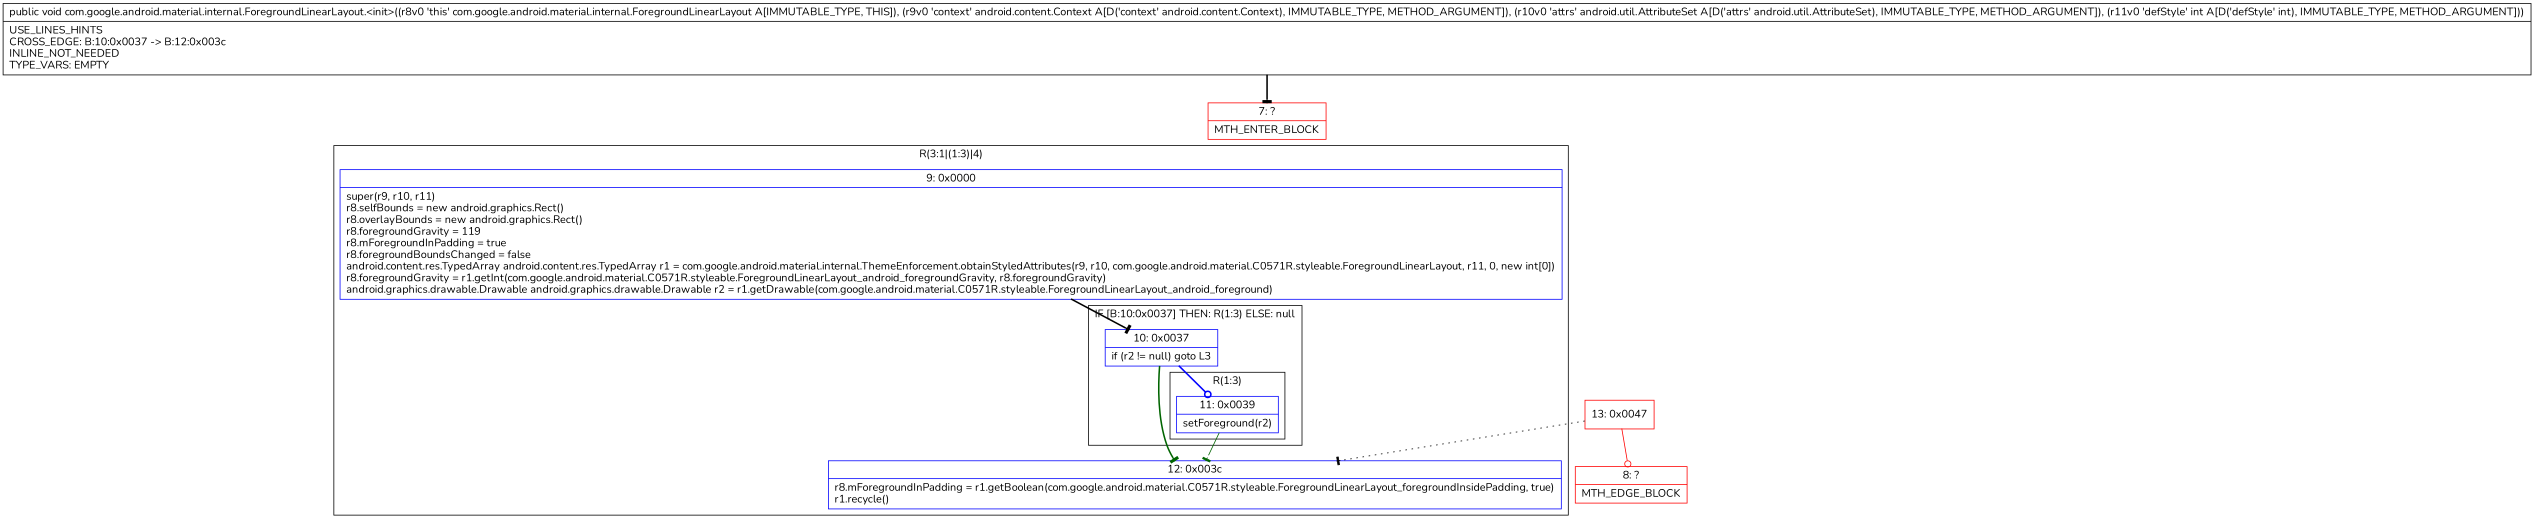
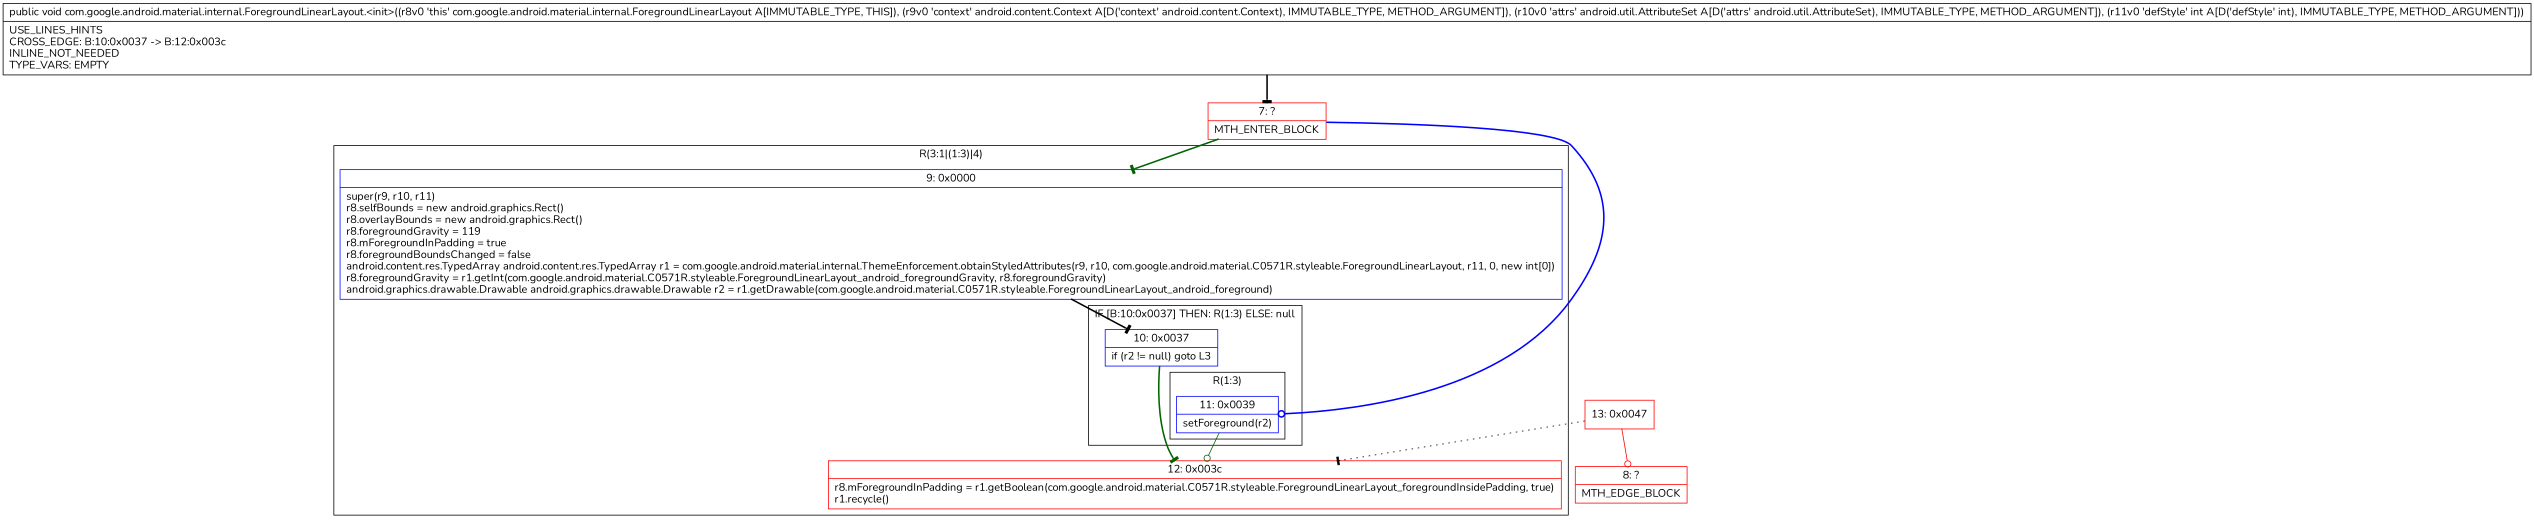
  digraph {
    fontname=Nunito
    node [color=blue fontname=Nunito shape=record]
    edge [arrowhead=tee color=darkgreen fontname=Nunito style=bold]
    n1 [label="{11\:\ 0x0039|setForeground(r2)\l}"]
    n2 [label="{10\:\ 0x0037|if (r2 != null) goto L3\l}"]
    n3 [label="{9\:\ 0x0000|super(r9, r10, r11)\lr8.selfBounds = new android.graphics.Rect()\lr8.overlayBounds = new android.graphics.Rect()\lr8.foregroundGravity = 119\lr8.mForegroundInPadding = true\lr8.foregroundBoundsChanged = false\landroid.content.res.TypedArray android.content.res.TypedArray r1 = com.google.android.material.internal.ThemeEnforcement.obtainStyledAttributes(r9, r10, com.google.android.material.C0571R.styleable.ForegroundLinearLayout, r11, 0, new int[0])\lr8.foregroundGravity = r1.getInt(com.google.android.material.C0571R.styleable.ForegroundLinearLayout_android_foregroundGravity, r8.foregroundGravity)\landroid.graphics.drawable.Drawable android.graphics.drawable.Drawable r2 = r1.getDrawable(com.google.android.material.C0571R.styleable.ForegroundLinearLayout_android_foreground)\l}"]
-   n4 [label="{12\:\ 0x003c|r8.mForegroundInPadding = r1.getBoolean(com.google.android.material.C0571R.styleable.ForegroundLinearLayout_foregroundInsidePadding, true)\lr1.recycle()\l}"]
+   n4 [color=red label="{12\:\ 0x003c|r8.mForegroundInPadding = r1.getBoolean(com.google.android.material.C0571R.styleable.ForegroundLinearLayout_foregroundInsidePadding, true)\lr1.recycle()\l}"]
    n5 [color=red label="{13\:\ 0x0047}"]
    n6 [color=red label="{8\:\ ?|MTH_EDGE_BLOCK\l}"]
    n7 [color=red label="{7\:\ ?|MTH_ENTER_BLOCK\l}"]
    n8 [label="{public void com.google.android.material.internal.ForegroundLinearLayout.\<init\>((r8v0 'this' com.google.android.material.internal.ForegroundLinearLayout A[IMMUTABLE_TYPE, THIS]), (r9v0 'context' android.content.Context A[D('context' android.content.Context), IMMUTABLE_TYPE, METHOD_ARGUMENT]), (r10v0 'attrs' android.util.AttributeSet A[D('attrs' android.util.AttributeSet), IMMUTABLE_TYPE, METHOD_ARGUMENT]), (r11v0 'defStyle' int A[D('defStyle' int), IMMUTABLE_TYPE, METHOD_ARGUMENT]))  | USE_LINES_HINTS\lCROSS_EDGE: B:10:0x0037 \-\> B:12:0x003c\lINLINE_NOT_NEEDED\lTYPE_VARS: EMPTY\l}" color=""]
    subgraph cluster_1 {
      label="R(3:1|(1:3)|4)"
      n3
      n4
      subgraph cluster_2 {
        label="IF [B:10:0x0037] THEN: R(1:3) ELSE: null"
        n2
        subgraph cluster_3 {
          label="R(1:3)"
          n1
        }
      }
    }
-   n1 -> n4 [style=solid]
-   n2 -> n1 [arrowhead=odot color=blue]
+   n1 -> n4 [arrowhead=odot style=solid]
+   n7 -> n1 [arrowhead=odot color=blue]
    n2 -> n4
    n3 -> n2 [color=black]
    n5 -> n4 [color=black style=dotted]
    n5 -> n6 [arrowhead=odot color=red style=solid]
+   n7 -> n3
    n8 -> n7 [color=black]
  }
